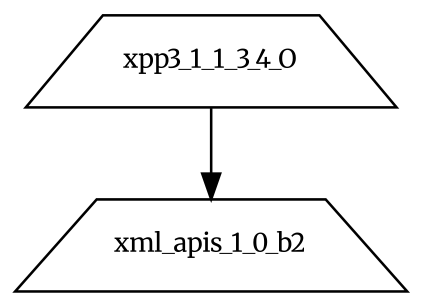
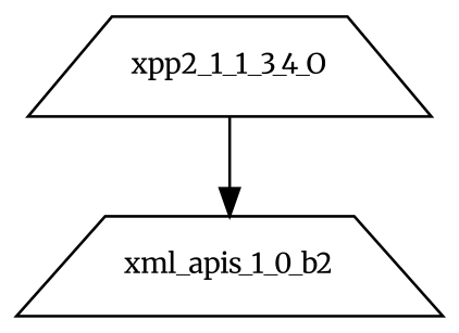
  digraph {
    fontname=Merriweather
    node [fontsize=10.0 shape=trapezium fontname=Merriweather]
-   xpp3_1_1_3_4_O
+   xpp3_1_1_3_4_O [label=xpp2_1_1_3_4_O]
    xml_apis_1_0_b2
    xpp3_1_1_3_4_O -> xml_apis_1_0_b2 [color=black fontname=Merriweather]
  }
